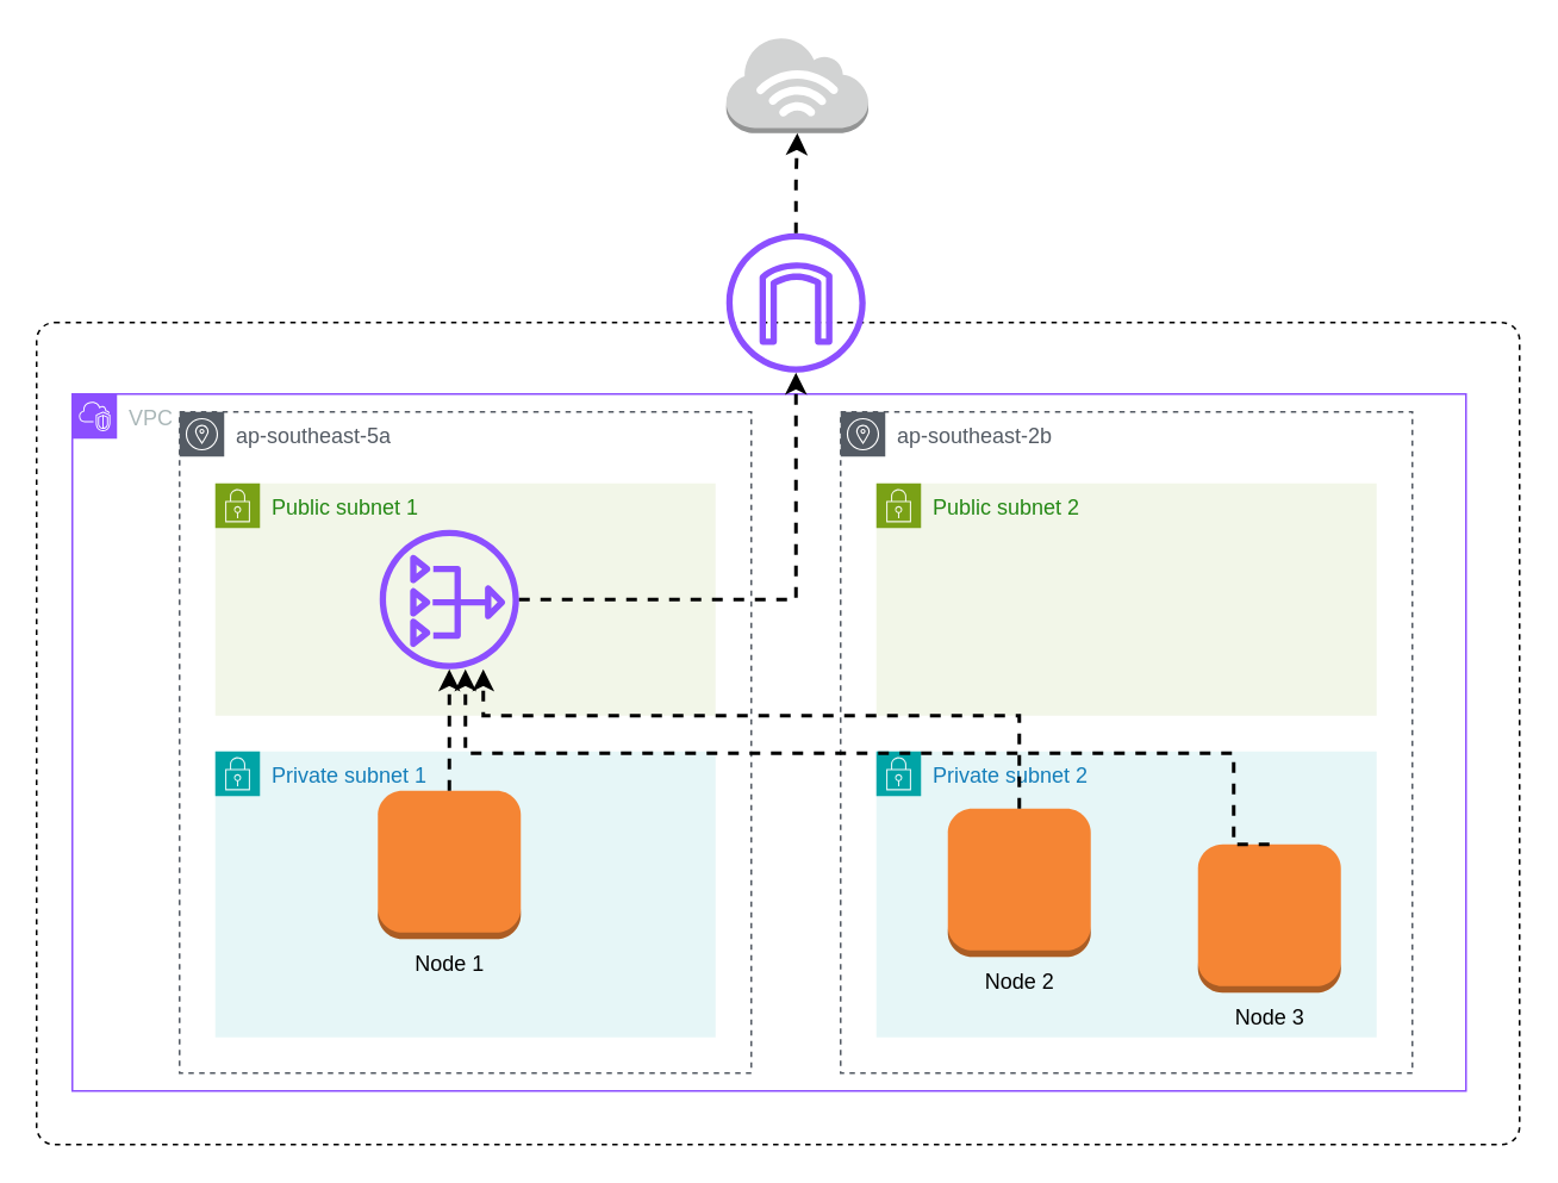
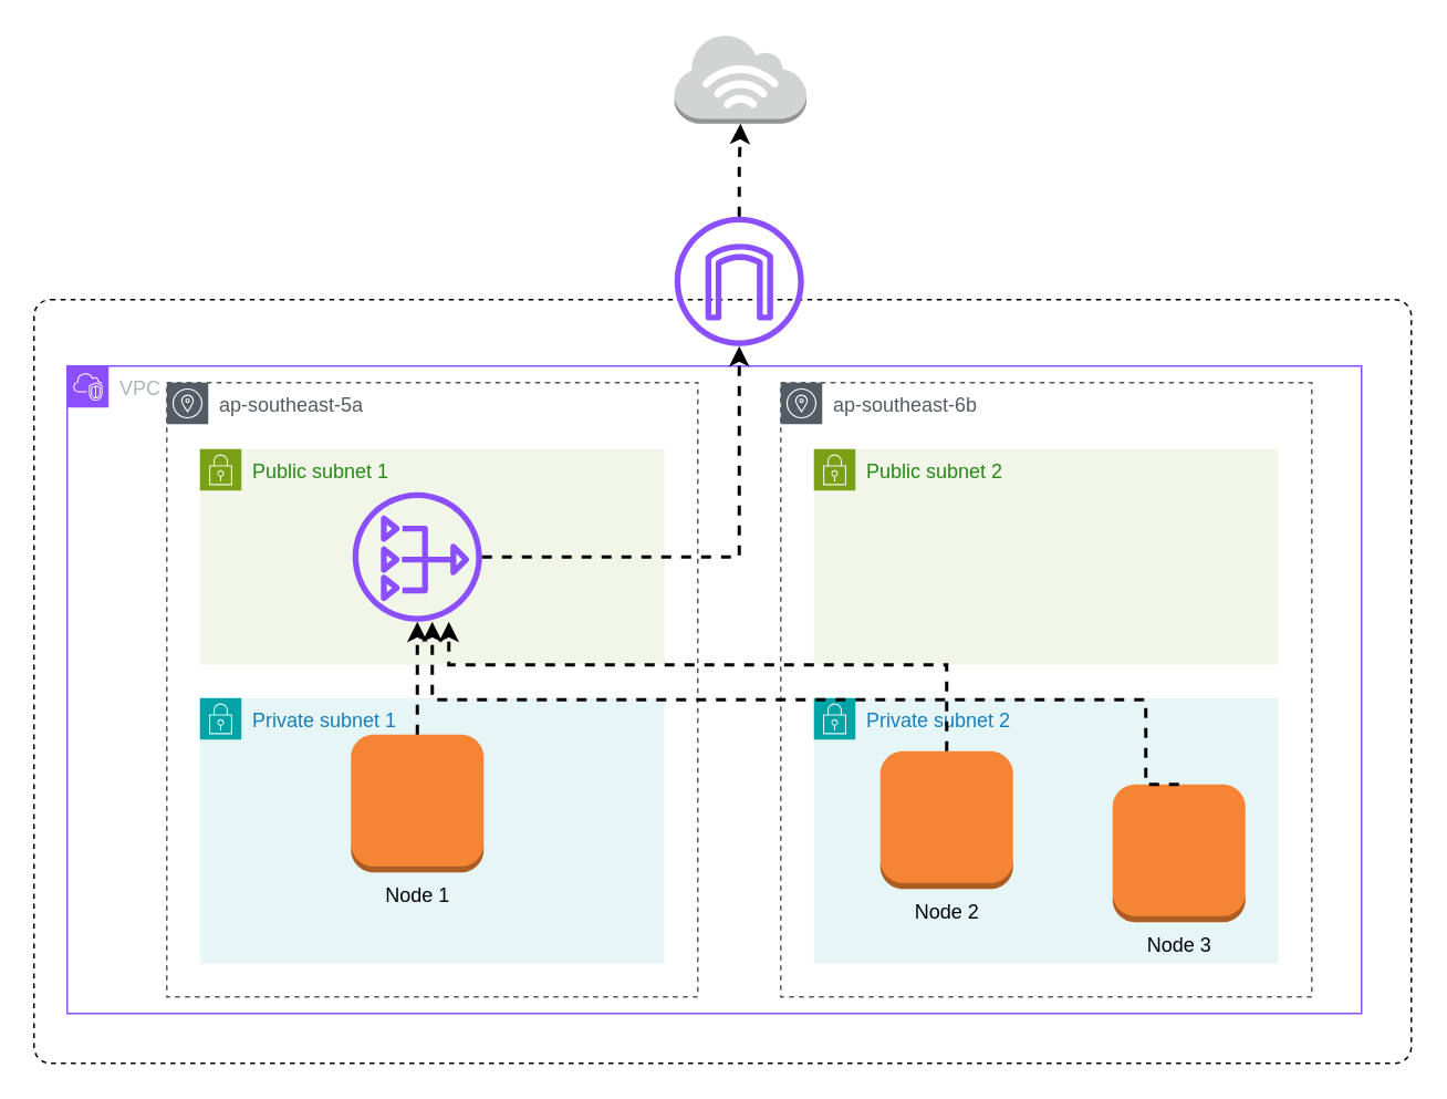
  <mxCell id="0" />
  <mxCell id="1" parent="0" />
  <mxCell id="2" value="" style="html=1;align=center;verticalAlign=top;rounded=1;absoluteArcSize=1;arcSize=20;dashed=1;whiteSpace=wrap;" vertex="1" parent="1"><mxGeometry x="20" y="180" width="830" height="460" as="geometry" /></mxCell>
  <mxCell id="3" value="VPC" style="points=[[0,0],[0.25,0],[0.5,0],[0.75,0],[1,0],[1,0.25],[1,0.5],[1,0.75],[1,1],[0.75,1],[0.5,1],[0.25,1],[0,1],[0,0.75],[0,0.5],[0,0.25]];outlineConnect=0;gradientColor=none;html=1;whiteSpace=wrap;fontSize=12;fontStyle=0;container=1;pointerEvents=0;collapsible=0;recursiveResize=0;shape=mxgraph.aws4.group;grIcon=mxgraph.aws4.group_vpc2;strokeColor=#8C4FFF;fillColor=none;verticalAlign=top;align=left;spacingLeft=30;fontColor=#AAB7B8;dashed=0;" vertex="1" parent="1"><mxGeometry y="220" width="780" height="390" as="geometry" x="40" /></mxCell>
- <mxCell id="4" value="ap-southeast-2b" style="sketch=0;outlineConnect=0;gradientColor=none;html=1;whiteSpace=wrap;fontSize=12;fontStyle=0;shape=mxgraph.aws4.group;grIcon=mxgraph.aws4.group_availability_zone;strokeColor=#545B64;fillColor=none;verticalAlign=top;align=left;spacingLeft=30;fontColor=#545B64;dashed=1;" vertex="1" parent="3"><mxGeometry x="430" y="10" width="320" height="370" as="geometry" /></mxCell>
+ <mxCell id="4" value="ap-southeast-6b" style="sketch=0;outlineConnect=0;gradientColor=none;html=1;whiteSpace=wrap;fontSize=12;fontStyle=0;shape=mxgraph.aws4.group;grIcon=mxgraph.aws4.group_availability_zone;strokeColor=#545B64;fillColor=none;verticalAlign=top;align=left;spacingLeft=30;fontColor=#545B64;dashed=1;" vertex="1" parent="3"><mxGeometry x="430" y="10" width="320" height="370" as="geometry" /></mxCell>
  <mxCell id="5" value="Public subnet 2&lt;span style=&quot;color: rgba(0, 0, 0, 0); font-family: monospace; font-size: 0px; text-wrap: nowrap;&quot;&gt;%3CmxGraphModel%3E%3Croot%3E%3CmxCell%20id%3D%220%22%2F%3E%3CmxCell%20id%3D%221%22%20parent%3D%220%22%2F%3E%3CmxCell%20id%3D%222%22%20value%3D%22Public%20subnet%22%20style%3D%22points%3D%5B%5B0%2C0%5D%2C%5B0.25%2C0%5D%2C%5B0.5%2C0%5D%2C%5B0.75%2C0%5D%2C%5B1%2C0%5D%2C%5B1%2C0.25%5D%2C%5B1%2C0.5%5D%2C%5B1%2C0.75%5D%2C%5B1%2C1%5D%2C%5B0.75%2C1%5D%2C%5B0.5%2C1%5D%2C%5B0.25%2C1%5D%2C%5B0%2C1%5D%2C%5B0%2C0.75%5D%2C%5B0%2C0.5%5D%2C%5B0%2C0.25%5D%5D%3BoutlineConnect%3D0%3BgradientColor%3Dnone%3Bhtml%3D1%3BwhiteSpace%3Dwrap%3BfontSize%3D12%3BfontStyle%3D0%3Bcontainer%3D1%3BpointerEvents%3D0%3Bcollapsible%3D0%3BrecursiveResize%3D0%3Bshape%3Dmxgraph.aws4.group%3BgrIcon%3Dmxgraph.aws4.group_security_group%3BgrStroke%3D0%3BstrokeColor%3D%237AA116%3BfillColor%3D%23F2F6E8%3BverticalAlign%3Dtop%3Balign%3Dleft%3BspacingLeft%3D30%3BfontColor%3D%23248814%3Bdashed%3D0%3B%22%20vertex%3D%221%22%20parent%3D%221%22%3E%3CmxGeometry%20x%3D%2280%22%20y%3D%22270%22%20width%3D%22280%22%20height%3D%22130%22%20as%3D%22geometry%22%2F%3E%3C%2FmxCell%3E%3C%2Froot%3E%3C%2FmxGraphModel%3E&lt;/span&gt;" style="points=[[0,0],[0.25,0],[0.5,0],[0.75,0],[1,0],[1,0.25],[1,0.5],[1,0.75],[1,1],[0.75,1],[0.5,1],[0.25,1],[0,1],[0,0.75],[0,0.5],[0,0.25]];outlineConnect=0;gradientColor=none;html=1;whiteSpace=wrap;fontSize=12;fontStyle=0;container=1;pointerEvents=0;collapsible=0;recursiveResize=0;shape=mxgraph.aws4.group;grIcon=mxgraph.aws4.group_security_group;grStroke=0;strokeColor=#7AA116;fillColor=#F2F6E8;verticalAlign=top;align=left;spacingLeft=30;fontColor=#248814;dashed=0;" vertex="1" parent="3"><mxGeometry x="450" y="50" width="280" height="130" as="geometry" /></mxCell>
  <mxCell id="6" value="Private subnet 2&lt;span style=&quot;color: rgba(0, 0, 0, 0); font-family: monospace; font-size: 0px; text-wrap: nowrap;&quot;&gt;%3CmxGraphModel%3E%3Croot%3E%3CmxCell%20id%3D%220%22%2F%3E%3CmxCell%20id%3D%221%22%20parent%3D%220%22%2F%3E%3CmxCell%20id%3D%222%22%20value%3D%22Public%20subnet%201%26lt%3Bspan%20style%3D%26quot%3Bcolor%3A%20rgba(0%2C%200%2C%200%2C%200)%3B%20font-family%3A%20monospace%3B%20font-size%3A%200px%3B%20text-wrap%3A%20nowrap%3B%26quot%3B%26gt%3B%253CmxGraphModel%253E%253Croot%253E%253CmxCell%2520id%253D%25220%2522%252F%253E%253CmxCell%2520id%253D%25221%2522%2520parent%253D%25220%2522%252F%253E%253CmxCell%2520id%253D%25222%2522%2520value%253D%2522Public%2520subnet%2522%2520style%253D%2522points%253D%255B%255B0%252C0%255D%252C%255B0.25%252C0%255D%252C%255B0.5%252C0%255D%252C%255B0.75%252C0%255D%252C%255B1%252C0%255D%252C%255B1%252C0.25%255D%252C%255B1%252C0.5%255D%252C%255B1%252C0.75%255D%252C%255B1%252C1%255D%252C%255B0.75%252C1%255D%252C%255B0.5%252C1%255D%252C%255B0.25%252C1%255D%252C%255B0%252C1%255D%252C%255B0%252C0.75%255D%252C%255B0%252C0.5%255D%252C%255B0%252C0.25%255D%255D%253BoutlineConnect%253D0%253BgradientColor%253Dnone%253Bhtml%253D1%253BwhiteSpace%253Dwrap%253BfontSize%253D12%253BfontStyle%253D0%253Bcontainer%253D1%253BpointerEvents%253D0%253Bcollapsible%253D0%253BrecursiveResize%253D0%253Bshape%253Dmxgraph.aws4.group%253BgrIcon%253Dmxgraph.aws4.group_security_group%253BgrStroke%253D0%253BstrokeColor%253D%25237AA116%253BfillColor%253D%2523F2F6E8%253BverticalAlign%253Dtop%253Balign%253Dleft%253BspacingLeft%253D30%253BfontColor%253D%2523248814%253Bdashed%253D0%253B%2522%2520vertex%253D%25221%2522%2520parent%253D%25221%2522%253E%253CmxGeometry%2520x%253D%252280%2522%2520y%253D%2522270%2522%2520width%253D%2522280%2522%2520height%253D%2522130%2522%2520as%253D%2522geometry%2522%252F%253E%253C%252FmxCell%253E%253C%252Froot%253E%253C%252FmxGraphModel%253E%26lt%3B%2Fspan%26gt%3B%22%20style%3D%22points%3D%5B%5B0%2C0%5D%2C%5B0.25%2C0%5D%2C%5B0.5%2C0%5D%2C%5B0.75%2C0%5D%2C%5B1%2C0%5D%2C%5B1%2C0.25%5D%2C%5B1%2C0.5%5D%2C%5B1%2C0.75%5D%2C%5B1%2C1%5D%2C%5B0.75%2C1%5D%2C%5B0.5%2C1%5D%2C%5B0.25%2C1%5D%2C%5B0%2C1%5D%2C%5B0%2C0.75%5D%2C%5B0%2C0.5%5D%2C%5B0%2C0.25%5D%5D%3BoutlineConnect%3D0%3BgradientColor%3Dnone%3Bhtml%3D1%3BwhiteSpace%3Dwrap%3BfontSize%3D12%3BfontStyle%3D0%3Bcontainer%3D1%3BpointerEvents%3D0%3Bcollapsible%3D0%3BrecursiveResize%3D0%3Bshape%3Dmxgraph.aws4.group%3BgrIcon%3Dmxgraph.aws4.group_security_group%3BgrStroke%3D0%3BstrokeColor%3D%237AA116%3BfillColor%3D%23F2F6E8%3BverticalAlign%3Dtop%3Balign%3Dleft%3BspacingLeft%3D30%3BfontColor%3D%23248814%3Bdashed%3D0%3B%22%20vertex%3D%221%22%20parent%3D%221%22%3E%3CmxGeometry%20x%3D%2280%22%20y%3D%22270%22%20width%3D%22280%22%20height%3D%22130%22%20as%3D%22geometry%22%2F%3E%3C%2FmxCell%3E%3C%2Froot%3E%3C%2FmxGraphModel%3E&lt;/span&gt;" style="points=[[0,0],[0.25,0],[0.5,0],[0.75,0],[1,0],[1,0.25],[1,0.5],[1,0.75],[1,1],[0.75,1],[0.5,1],[0.25,1],[0,1],[0,0.75],[0,0.5],[0,0.25]];outlineConnect=0;gradientColor=none;html=1;whiteSpace=wrap;fontSize=12;fontStyle=0;container=1;pointerEvents=0;collapsible=0;recursiveResize=0;shape=mxgraph.aws4.group;grIcon=mxgraph.aws4.group_security_group;grStroke=0;strokeColor=#00A4A6;fillColor=#E6F6F7;verticalAlign=top;align=left;spacingLeft=30;fontColor=#147EBA;dashed=0;" vertex="1" parent="3"><mxGeometry x="450" y="200" width="280" height="160" as="geometry" /></mxCell>
  <mxCell id="7" value="Node 2" style="outlineConnect=0;dashed=0;verticalLabelPosition=bottom;verticalAlign=top;align=center;html=1;shape=mxgraph.aws3.instance;fillColor=#F58534;gradientColor=none;" vertex="1" parent="3"><mxGeometry x="490" y="232" width="80" height="83" as="geometry" /></mxCell>
  <mxCell id="8" value="Node 3" style="outlineConnect=0;dashed=0;verticalLabelPosition=bottom;verticalAlign=top;align=center;html=1;shape=mxgraph.aws3.instance;fillColor=#F58534;gradientColor=none;" vertex="1" parent="3"><mxGeometry x="630" y="252" width="80" height="83" as="geometry" /></mxCell>
  <mxCell id="9" value="ap-southeast-5a" style="sketch=0;outlineConnect=0;gradientColor=none;html=1;whiteSpace=wrap;fontSize=12;fontStyle=0;shape=mxgraph.aws4.group;grIcon=mxgraph.aws4.group_availability_zone;strokeColor=#545B64;fillColor=none;verticalAlign=top;align=left;spacingLeft=30;fontColor=#545B64;dashed=1;" vertex="1" parent="1"><mxGeometry x="100" y="230" width="320" height="370" as="geometry" /></mxCell>
  <mxCell id="10" value="Public subnet 1&lt;span style=&quot;color: rgba(0, 0, 0, 0); font-family: monospace; font-size: 0px; text-wrap: nowrap;&quot;&gt;%3CmxGraphModel%3E%3Croot%3E%3CmxCell%20id%3D%220%22%2F%3E%3CmxCell%20id%3D%221%22%20parent%3D%220%22%2F%3E%3CmxCell%20id%3D%222%22%20value%3D%22Public%20subnet%22%20style%3D%22points%3D%5B%5B0%2C0%5D%2C%5B0.25%2C0%5D%2C%5B0.5%2C0%5D%2C%5B0.75%2C0%5D%2C%5B1%2C0%5D%2C%5B1%2C0.25%5D%2C%5B1%2C0.5%5D%2C%5B1%2C0.75%5D%2C%5B1%2C1%5D%2C%5B0.75%2C1%5D%2C%5B0.5%2C1%5D%2C%5B0.25%2C1%5D%2C%5B0%2C1%5D%2C%5B0%2C0.75%5D%2C%5B0%2C0.5%5D%2C%5B0%2C0.25%5D%5D%3BoutlineConnect%3D0%3BgradientColor%3Dnone%3Bhtml%3D1%3BwhiteSpace%3Dwrap%3BfontSize%3D12%3BfontStyle%3D0%3Bcontainer%3D1%3BpointerEvents%3D0%3Bcollapsible%3D0%3BrecursiveResize%3D0%3Bshape%3Dmxgraph.aws4.group%3BgrIcon%3Dmxgraph.aws4.group_security_group%3BgrStroke%3D0%3BstrokeColor%3D%237AA116%3BfillColor%3D%23F2F6E8%3BverticalAlign%3Dtop%3Balign%3Dleft%3BspacingLeft%3D30%3BfontColor%3D%23248814%3Bdashed%3D0%3B%22%20vertex%3D%221%22%20parent%3D%221%22%3E%3CmxGeometry%20x%3D%2280%22%20y%3D%22270%22%20width%3D%22280%22%20height%3D%22130%22%20as%3D%22geometry%22%2F%3E%3C%2FmxCell%3E%3C%2Froot%3E%3C%2FmxGraphModel%3E&lt;/span&gt;" style="points=[[0,0],[0.25,0],[0.5,0],[0.75,0],[1,0],[1,0.25],[1,0.5],[1,0.75],[1,1],[0.75,1],[0.5,1],[0.25,1],[0,1],[0,0.75],[0,0.5],[0,0.25]];outlineConnect=0;gradientColor=none;html=1;whiteSpace=wrap;fontSize=12;fontStyle=0;container=1;pointerEvents=0;collapsible=0;recursiveResize=0;shape=mxgraph.aws4.group;grIcon=mxgraph.aws4.group_security_group;grStroke=0;strokeColor=#7AA116;fillColor=#F2F6E8;verticalAlign=top;align=left;spacingLeft=30;fontColor=#248814;dashed=0;" vertex="1" parent="1"><mxGeometry x="120" y="270" width="280" height="130" as="geometry" /></mxCell>
  <mxCell id="11" value="" style="sketch=0;outlineConnect=0;fontColor=#232F3E;gradientColor=none;fillColor=#8C4FFF;strokeColor=none;dashed=0;verticalLabelPosition=bottom;verticalAlign=top;align=center;html=1;fontSize=12;fontStyle=0;aspect=fixed;pointerEvents=1;shape=mxgraph.aws4.nat_gateway;" vertex="1" parent="10"><mxGeometry x="92" y="26" width="78" height="78" as="geometry" /></mxCell>
  <mxCell id="12" value="Private subnet 1&lt;span style=&quot;color: rgba(0, 0, 0, 0); font-family: monospace; font-size: 0px; text-wrap: nowrap;&quot;&gt;%3CmxGraphModel%3E%3Croot%3E%3CmxCell%20id%3D%220%22%2F%3E%3CmxCell%20id%3D%221%22%20parent%3D%220%22%2F%3E%3CmxCell%20id%3D%222%22%20value%3D%22Public%20subnet%201%26lt%3Bspan%20style%3D%26quot%3Bcolor%3A%20rgba(0%2C%200%2C%200%2C%200)%3B%20font-family%3A%20monospace%3B%20font-size%3A%200px%3B%20text-wrap%3A%20nowrap%3B%26quot%3B%26gt%3B%253CmxGraphModel%253E%253Croot%253E%253CmxCell%2520id%253D%25220%2522%252F%253E%253CmxCell%2520id%253D%25221%2522%2520parent%253D%25220%2522%252F%253E%253CmxCell%2520id%253D%25222%2522%2520value%253D%2522Public%2520subnet%2522%2520style%253D%2522points%253D%255B%255B0%252C0%255D%252C%255B0.25%252C0%255D%252C%255B0.5%252C0%255D%252C%255B0.75%252C0%255D%252C%255B1%252C0%255D%252C%255B1%252C0.25%255D%252C%255B1%252C0.5%255D%252C%255B1%252C0.75%255D%252C%255B1%252C1%255D%252C%255B0.75%252C1%255D%252C%255B0.5%252C1%255D%252C%255B0.25%252C1%255D%252C%255B0%252C1%255D%252C%255B0%252C0.75%255D%252C%255B0%252C0.5%255D%252C%255B0%252C0.25%255D%255D%253BoutlineConnect%253D0%253BgradientColor%253Dnone%253Bhtml%253D1%253BwhiteSpace%253Dwrap%253BfontSize%253D12%253BfontStyle%253D0%253Bcontainer%253D1%253BpointerEvents%253D0%253Bcollapsible%253D0%253BrecursiveResize%253D0%253Bshape%253Dmxgraph.aws4.group%253BgrIcon%253Dmxgraph.aws4.group_security_group%253BgrStroke%253D0%253BstrokeColor%253D%25237AA116%253BfillColor%253D%2523F2F6E8%253BverticalAlign%253Dtop%253Balign%253Dleft%253BspacingLeft%253D30%253BfontColor%253D%2523248814%253Bdashed%253D0%253B%2522%2520vertex%253D%25221%2522%2520parent%253D%25221%2522%253E%253CmxGeometry%2520x%253D%252280%2522%2520y%253D%2522270%2522%2520width%253D%2522280%2522%2520height%253D%2522130%2522%2520as%253D%2522geometry%2522%252F%253E%253C%252FmxCell%253E%253C%252Froot%253E%253C%252FmxGraphModel%253E%26lt%3B%2Fspan%26gt%3B%22%20style%3D%22points%3D%5B%5B0%2C0%5D%2C%5B0.25%2C0%5D%2C%5B0.5%2C0%5D%2C%5B0.75%2C0%5D%2C%5B1%2C0%5D%2C%5B1%2C0.25%5D%2C%5B1%2C0.5%5D%2C%5B1%2C0.75%5D%2C%5B1%2C1%5D%2C%5B0.75%2C1%5D%2C%5B0.5%2C1%5D%2C%5B0.25%2C1%5D%2C%5B0%2C1%5D%2C%5B0%2C0.75%5D%2C%5B0%2C0.5%5D%2C%5B0%2C0.25%5D%5D%3BoutlineConnect%3D0%3BgradientColor%3Dnone%3Bhtml%3D1%3BwhiteSpace%3Dwrap%3BfontSize%3D12%3BfontStyle%3D0%3Bcontainer%3D1%3BpointerEvents%3D0%3Bcollapsible%3D0%3BrecursiveResize%3D0%3Bshape%3Dmxgraph.aws4.group%3BgrIcon%3Dmxgraph.aws4.group_security_group%3BgrStroke%3D0%3BstrokeColor%3D%237AA116%3BfillColor%3D%23F2F6E8%3BverticalAlign%3Dtop%3Balign%3Dleft%3BspacingLeft%3D30%3BfontColor%3D%23248814%3Bdashed%3D0%3B%22%20vertex%3D%221%22%20parent%3D%221%22%3E%3CmxGeometry%20x%3D%2280%22%20y%3D%22270%22%20width%3D%22280%22%20height%3D%22130%22%20as%3D%22geometry%22%2F%3E%3C%2FmxCell%3E%3C%2Froot%3E%3C%2FmxGraphModel%3E&lt;/span&gt;" style="points=[[0,0],[0.25,0],[0.5,0],[0.75,0],[1,0],[1,0.25],[1,0.5],[1,0.75],[1,1],[0.75,1],[0.5,1],[0.25,1],[0,1],[0,0.75],[0,0.5],[0,0.25]];outlineConnect=0;gradientColor=none;html=1;whiteSpace=wrap;fontSize=12;fontStyle=0;container=1;pointerEvents=0;collapsible=0;recursiveResize=0;shape=mxgraph.aws4.group;grIcon=mxgraph.aws4.group_security_group;grStroke=0;strokeColor=#00A4A6;fillColor=#E6F6F7;verticalAlign=top;align=left;spacingLeft=30;fontColor=#147EBA;dashed=0;" vertex="1" parent="1"><mxGeometry x="120" y="420" width="280" height="160" as="geometry" /></mxCell>
  <mxCell id="13" value="Node 1" style="outlineConnect=0;dashed=0;verticalLabelPosition=bottom;verticalAlign=top;align=center;html=1;shape=mxgraph.aws3.instance;fillColor=#F58534;gradientColor=none;" vertex="1" parent="12"><mxGeometry x="91" y="22" width="80" height="83" as="geometry" /></mxCell>
  <mxCell id="14" style="edgeStyle=orthogonalEdgeStyle;rounded=0;orthogonalLoop=1;jettySize=auto;html=1;exitX=0.5;exitY=0;exitDx=0;exitDy=0;exitPerimeter=0;dashed=1;strokeWidth=2;" edge="1" parent="1" source="13" target="11"><mxGeometry relative="1" as="geometry" /></mxCell>
  <mxCell id="15" value="" style="sketch=0;outlineConnect=0;fontColor=#232F3E;gradientColor=none;fillColor=#8C4FFF;strokeColor=none;dashed=0;verticalLabelPosition=bottom;verticalAlign=top;align=center;html=1;fontSize=12;fontStyle=0;aspect=fixed;pointerEvents=1;shape=mxgraph.aws4.internet_gateway;" vertex="1" parent="1"><mxGeometry x="406" y="130" width="78" height="78" as="geometry" /></mxCell>
  <mxCell id="16" value="" style="outlineConnect=0;dashed=0;verticalLabelPosition=bottom;verticalAlign=top;align=center;html=1;shape=mxgraph.aws3.internet_3;fillColor=#D2D3D3;gradientColor=none;" vertex="1" parent="1"><mxGeometry x="406" y="20" width="79.5" height="54" as="geometry" /></mxCell>
  <mxCell id="17" style="edgeStyle=orthogonalEdgeStyle;rounded=0;orthogonalLoop=1;jettySize=auto;html=1;entryX=0.5;entryY=1;entryDx=0;entryDy=0;entryPerimeter=0;strokeWidth=2;dashed=1;" edge="1" parent="1" source="15" target="16"><mxGeometry relative="1" as="geometry" /></mxCell>
  <mxCell id="18" style="edgeStyle=orthogonalEdgeStyle;rounded=0;orthogonalLoop=1;jettySize=auto;html=1;strokeWidth=2;dashed=1;" edge="1" parent="1" source="11" target="15"><mxGeometry relative="1" as="geometry" /></mxCell>
  <mxCell id="19" style="edgeStyle=orthogonalEdgeStyle;rounded=0;orthogonalLoop=1;jettySize=auto;html=1;strokeWidth=2;dashed=1;" edge="1" parent="1" source="7" target="11"><mxGeometry relative="1" as="geometry"><Array as="points"><mxPoint x="570" y="400" /><mxPoint x="270" y="400" /></Array></mxGeometry></mxCell>
  <mxCell id="20" style="edgeStyle=orthogonalEdgeStyle;rounded=0;orthogonalLoop=1;jettySize=auto;html=1;exitX=0.5;exitY=0;exitDx=0;exitDy=0;exitPerimeter=0;strokeWidth=2;dashed=1;" edge="1" parent="1" source="8" target="11"><mxGeometry relative="1" as="geometry"><Array as="points"><mxPoint x="690" y="421" /><mxPoint x="260" y="421" /></Array></mxGeometry></mxCell>
